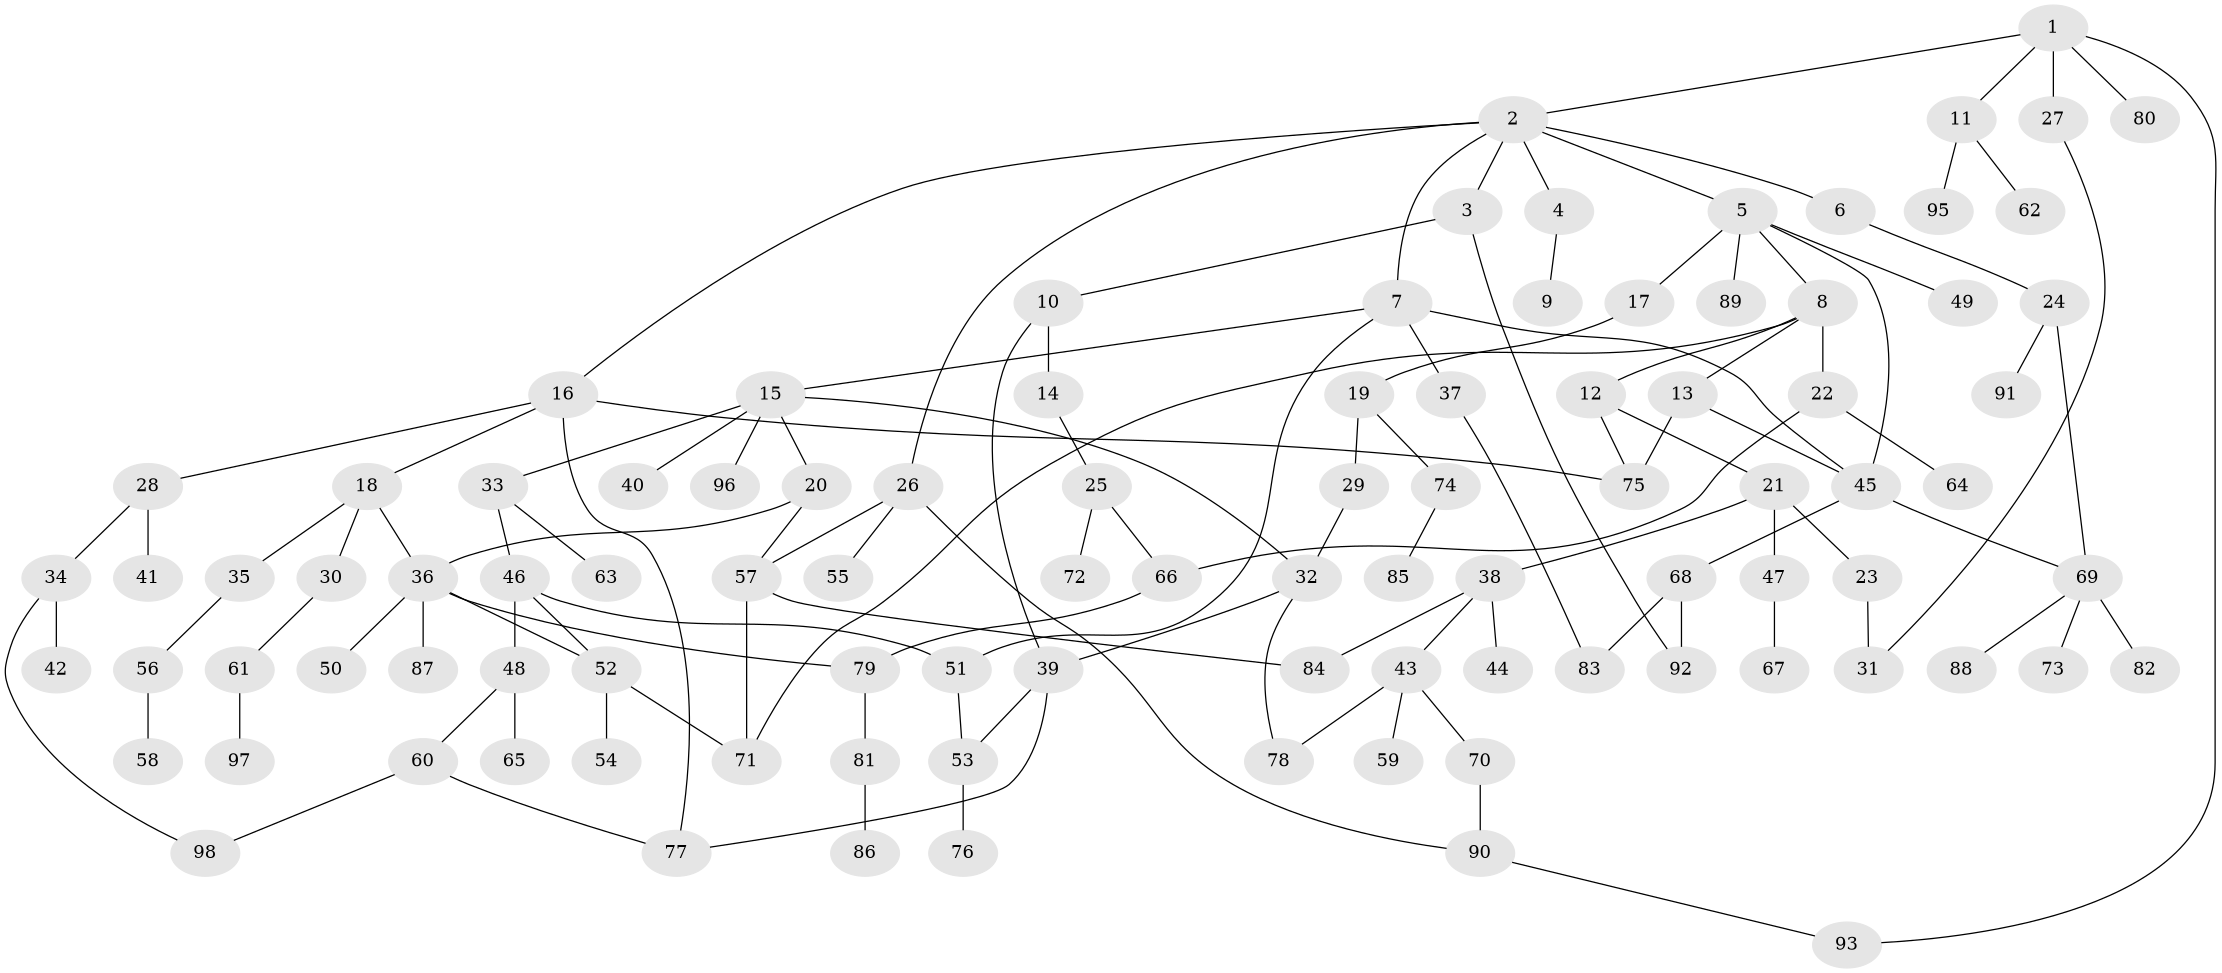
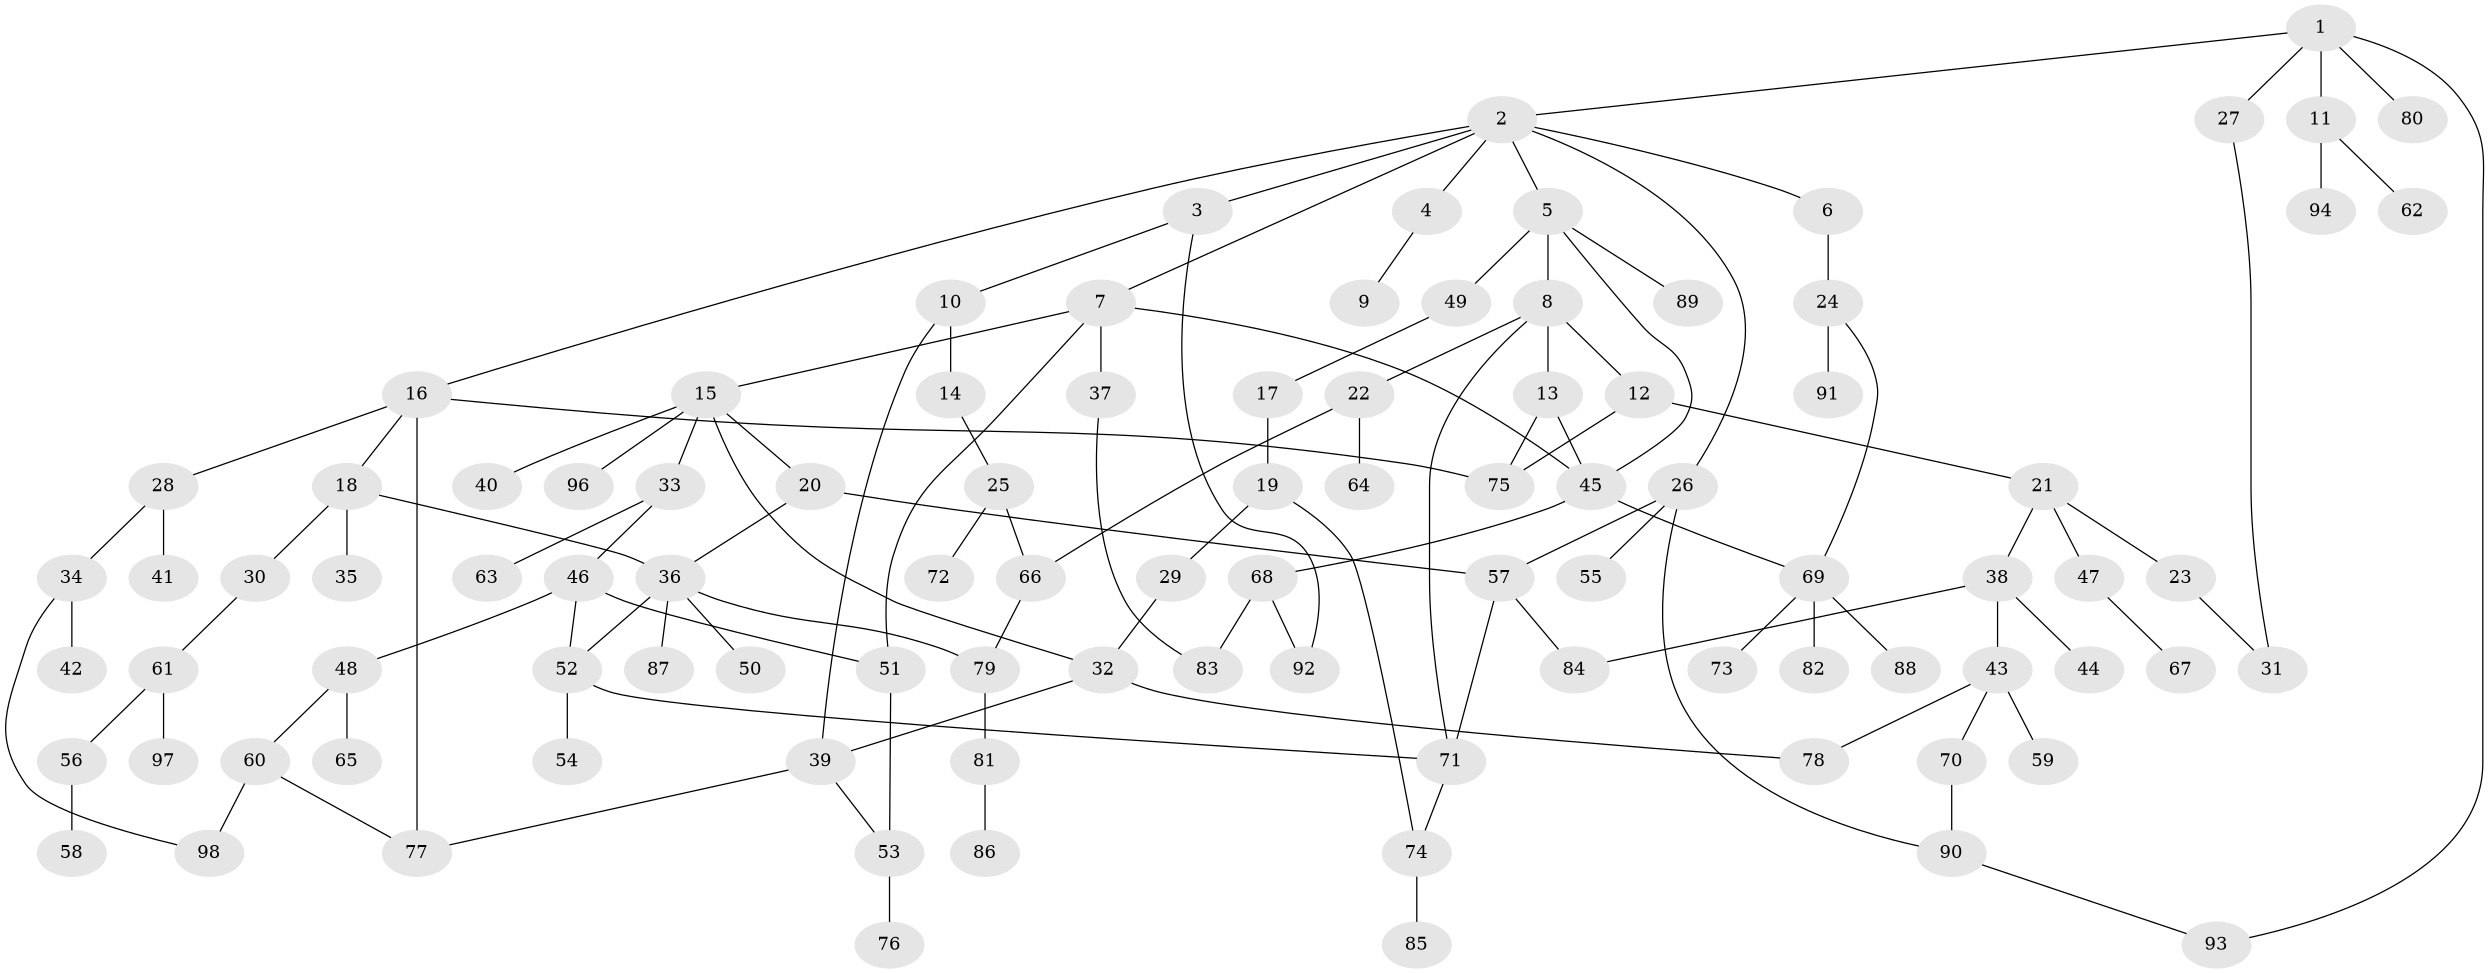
  graph {
    node [color=gray90 style=filled]
    1
    2
    11
    27
    80
    93
    3
    4
    5
    6
    7
    16
    26
    62
-   95
+   95 [label=94]
    31
    10
    92
    9
    8
    17
    45
    49
    89
    24
    15
    37
    51
    75
    18
    28
    77
    57
    55
    90
    14
    39
    12
    13
    22
    71
    19
    69
    68
    91
    20
    32
    33
    40
    96
    83
    53
    21
    64
    66
    74
    25
    38
    47
    23
    72
    36
    78
    46
    63
    30
    35
    34
    41
    29
    61
    56
    50
    52
    79
    87
    85
    84
    43
    44
    67
    73
    82
    88
    42
    n86 [label=98]
    97
    48
    58
    54
    81
    59
    70
    76
    60
    65
    86
    1 -- 2
    1 -- 11
    1 -- 27
    1 -- 80
    1 -- 93
    2 -- 3
    2 -- 4
    2 -- 5
    2 -- 6
    2 -- 7
    2 -- 16
    2 -- 26
    11 -- 62
    11 -- 95
    27 -- 31
    3 -- 10
    3 -- 92
    4 -- 9
    5 -- 8
-   5 -- 17
+   49 -- 17
    5 -- 45
    5 -- 49
    5 -- 89
    6 -- 24
    7 -- 45
    7 -- 15
    7 -- 37
    7 -- 51
    16 -- 75
    16 -- 18
    16 -- 28
    16 -- 77
    26 -- 57
    26 -- 55
    26 -- 90
    10 -- 14
    10 -- 39
    8 -- 12
    8 -- 13
    8 -- 22
    8 -- 71
    17 -- 19
    45 -- 69
    45 -- 68
    24 -- 69
    24 -- 91
    15 -- 20
    15 -- 32
    15 -- 33
    15 -- 40
    15 -- 96
    37 -- 83
    51 -- 53
    18 -- 36
    18 -- 30
    18 -- 35
    28 -- 34
    28 -- 41
    57 -- 71
    57 -- 84
    90 -- 93
    14 -- 25
    39 -- 77
    39 -- 53
    12 -- 75
    12 -- 21
    13 -- 45
    13 -- 75
    22 -- 64
    22 -- 66
+   71 -- 74
    19 -- 74
    19 -- 29
    69 -- 73
    69 -- 82
    69 -- 88
    68 -- 92
    68 -- 83
    20 -- 57
    20 -- 36
    32 -- 39
    32 -- 78
    33 -- 46
    33 -- 63
    53 -- 76
    21 -- 38
    21 -- 47
    21 -- 23
    66 -- 79
    74 -- 85
    25 -- 66
    25 -- 72
    38 -- 84
    38 -- 43
    38 -- 44
    47 -- 67
    23 -- 31
    36 -- 50
    36 -- 52
    36 -- 79
    36 -- 87
    46 -- 51
    46 -- 52
    46 -- 48
    30 -- 61
-   35 -- 56
+   61 -- 56
    34 -- 42
    34 -- n86
    29 -- 32
    61 -- 97
    56 -- 58
    52 -- 71
    52 -- 54
    79 -- 81
    43 -- 78
    43 -- 59
    43 -- 70
    48 -- 60
    48 -- 65
    81 -- 86
    70 -- 90
    60 -- 77
    60 -- n86
  }
